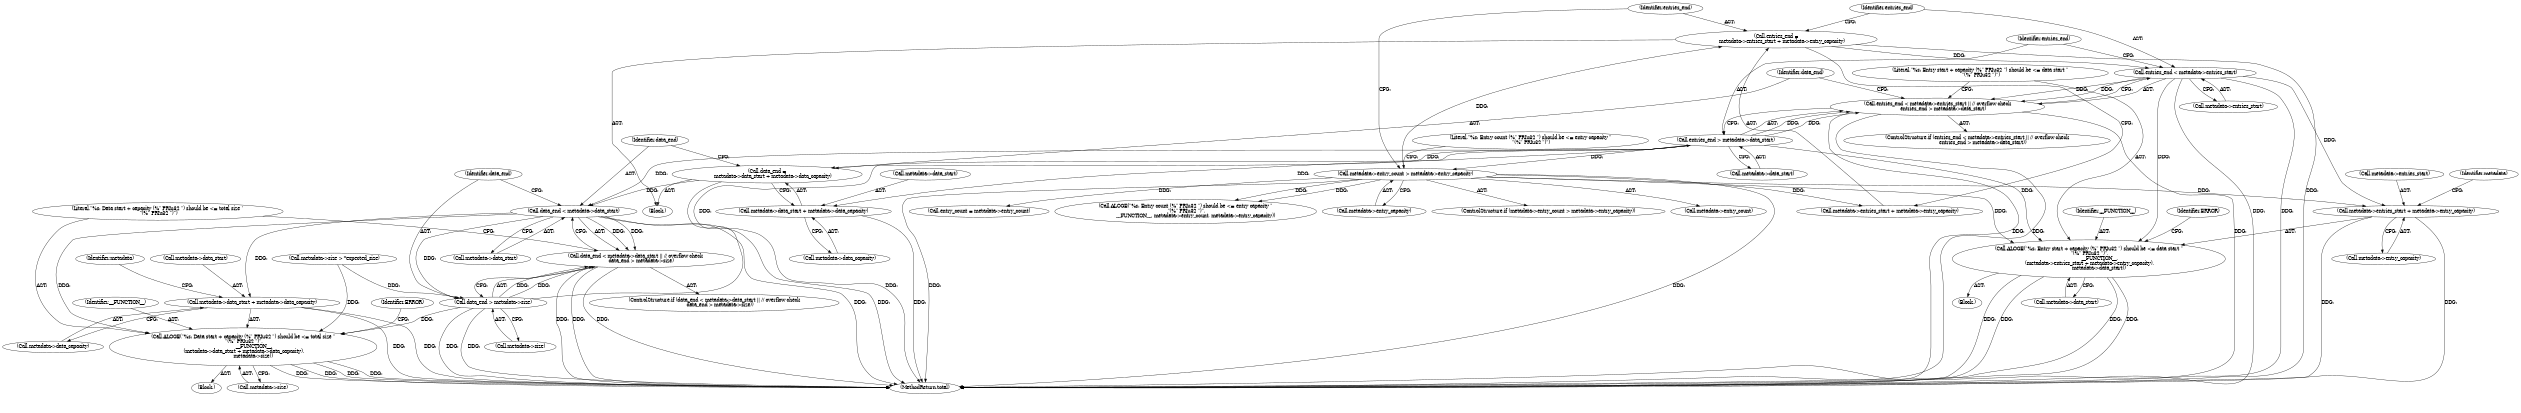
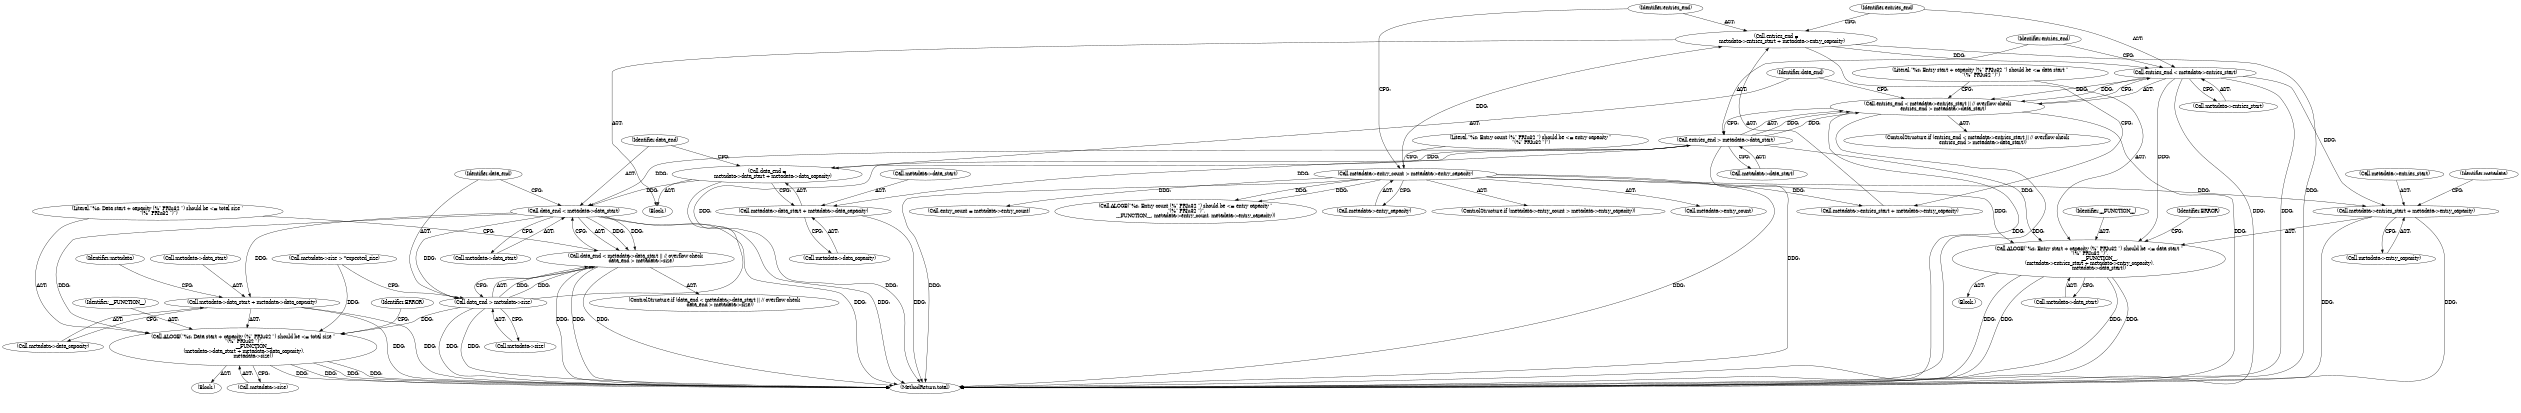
  digraph {
    n1 [label="(Call,entries_end =\n        metadata->entries_start + metadata->entry_capacity)"]
    n2 [label="(Call,entries_end < metadata->entries_start)"]
    n3 [label="(Call,metadata->entries_start + metadata->entry_capacity)"]
    n4 [label="(MethodReturn,total)"]
    n5 [label="(Block,)"]
    n6 [label="(Call,ALOGE(\"%s: Entry start + capacity (%\" PRIu32 \") should be <= data start \"\n \"(%\" PRIu32 \")\",\n               __FUNCTION__,\n (metadata->entries_start + metadata->entry_capacity),\n              metadata->data_start))"]
    n7 [label="(Call,metadata->entries_start + metadata->entry_capacity)"]
    n8 [label="(Call,entries_end < metadata->entries_start || // overflow check\n        entries_end > metadata->data_start)"]
    n9 [label="(Call,metadata->entries_start)"]
    n10 [label="(Call,metadata->entry_count > metadata->entry_capacity)"]
    n11 [label="(Call,entry_count = metadata->entry_count)"]
    n12 [label="(Call,ALOGE(\"%s: Entry count (%\" PRIu32 \") should be <= entry capacity \"\n \"(%\" PRIu32 \")\",\n              __FUNCTION__, metadata->entry_count, metadata->entry_capacity))"]
    n13 [label="(Call,metadata->entry_capacity)"]
    n14 [label="(ControlStructure,if (metadata->entry_count > metadata->entry_capacity))"]
    n15 [label="(Call,metadata->entry_count)"]
    n16 [label="(Call,metadata->data_start)"]
    n17 [label="(Block,)"]
    n18 [label="(Call,metadata->entry_capacity)"]
    n19 [label="(Call,entries_end > metadata->data_start)"]
    n20 [label="(ControlStructure,if (entries_end < metadata->entries_start || // overflow check\n        entries_end > metadata->data_start))"]
    n21 [label="(Call,data_end =\n        metadata->data_start + metadata->data_capacity)"]
    n22 [label="(Call,data_end < metadata->data_start)"]
    n23 [label="(Call,metadata->data_start + metadata->data_capacity)"]
    n24 [label="(Call,metadata->data_start)"]
    n25 [label="(Call,data_end < metadata->data_start || // overflow check\n        data_end > metadata->size)"]
    n26 [label="(Call,data_end > metadata->size)"]
    n27 [label="(Call,ALOGE(\"%s: Data start + capacity (%\" PRIu32 \") should be <= total size \"\n \"(%\" PRIu32 \")\",\n               __FUNCTION__,\n (metadata->data_start + metadata->data_capacity),\n              metadata->size))"]
    n28 [label="(Call,metadata->data_start + metadata->data_capacity)"]
    n29 [label="(Call,metadata->data_start)"]
    n30 [label="(Call,metadata->data_capacity)"]
    n31 [label="(ControlStructure,if (data_end < metadata->data_start || // overflow check\n        data_end > metadata->size))"]
    n32 [label="(Call,metadata->size)"]
    n33 [label="(Block,)"]
    n34 [label="(Call,metadata->size)"]
    n35 [label="(Call,metadata->data_capacity)"]
    n36 [label="(Literal,\"%s: Entry count (%\" PRIu32 \") should be <= entry capacity \"\n \"(%\" PRIu32 \")\")"]
    n37 [label="(Call,metadata->size > *expected_size)"]
    n38 [label="(Call,metadata->data_start)"]
    n39 [label="(Literal,\"%s: Entry start + capacity (%\" PRIu32 \") should be <= data start \"\n \"(%\" PRIu32 \")\")"]
    n40 [label="(Identifier,__FUNCTION__)"]
    n41 [label="(Identifier,data_end)"]
    n42 [label="(Identifier,entries_end)"]
    n43 [label="(Identifier,ERROR)"]
    n44 [label="(Identifier,__FUNCTION__)"]
    n45 [label="(Literal,\"%s: Data start + capacity (%\" PRIu32 \") should be <= total size \"\n \"(%\" PRIu32 \")\")"]
    n46 [label="(Identifier,metadata)"]
    n47 [label="(Call,metadata->data_start)"]
    n48 [label="(Call,metadata->entries_start)"]
    n49 [label="(Identifier,entries_end)"]
    n50 [label="(Identifier,entries_end)"]
    n51 [label="(Identifier,metadata)"]
    n52 [label="(Identifier,data_end)"]
    n53 [label="(Identifier,data_end)"]
    n54 [label="(Identifier,ERROR)"]
    n1 -> n2 [label="DDG: "]
    n1 -> n3 [label="CFG: "]
    n1 -> n4 [label="DDG: "]
    n1 -> n5 [label="AST: "]
    n2 -> n4 [label="DDG: "]
    n2 -> n4 [label="DDG: "]
    n2 -> n6 [label="DDG: "]
    n2 -> n7 [label="DDG: "]
    n2 -> n8 [label="AST: "]
    n2 -> n8 [label="DDG: "]
    n2 -> n8 [label="DDG: "]
    n2 -> n9 [label="CFG: "]
    n3 -> n1 [label="AST: "]
    n6 -> n4 [label="DDG: "]
    n6 -> n4 [label="DDG: "]
    n6 -> n4 [label="DDG: "]
    n6 -> n4 [label="DDG: "]
    n6 -> n16 [label="CFG: "]
    n6 -> n17 [label="AST: "]
    n7 -> n4 [label="DDG: "]
    n7 -> n4 [label="DDG: "]
    n7 -> n6 [label="AST: "]
    n7 -> n18 [label="CFG: "]
    n8 -> n2 [label="CFG: "]
    n8 -> n4 [label="DDG: "]
    n8 -> n4 [label="DDG: "]
    n8 -> n4 [label="DDG: "]
    n8 -> n19 [label="CFG: "]
    n8 -> n20 [label="AST: "]
    n9 -> n2 [label="AST: "]
    n10 -> n1 [label="DDG: "]
    n10 -> n3 [label="DDG: "]
    n10 -> n4 [label="DDG: "]
    n10 -> n4 [label="DDG: "]
    n10 -> n6 [label="DDG: "]
    n10 -> n7 [label="DDG: "]
    n10 -> n11 [label="DDG: "]
    n10 -> n12 [label="DDG: "]
    n10 -> n12 [label="DDG: "]
    n10 -> n13 [label="CFG: "]
    n10 -> n14 [label="AST: "]
    n10 -> n15 [label="AST: "]
    n13 -> n10 [label="AST: "]
    n16 -> n6 [label="AST: "]
    n18 -> n7 [label="AST: "]
-   n19 -> n10 [label="DDG: "]
+   n19 -> n4 [label="DDG: "]
    n19 -> n6 [label="DDG: "]
    n19 -> n8 [label="AST: "]
    n19 -> n8 [label="DDG: "]
    n19 -> n8 [label="DDG: "]
    n19 -> n21 [label="DDG: "]
    n19 -> n22 [label="DDG: "]
    n19 -> n23 [label="DDG: "]
    n19 -> n24 [label="CFG: "]
    n21 -> n4 [label="DDG: "]
    n21 -> n5 [label="AST: "]
    n21 -> n22 [label="DDG: "]
    n21 -> n23 [label="CFG: "]
    n22 -> n4 [label="DDG: "]
    n22 -> n4 [label="DDG: "]
    n22 -> n25 [label="AST: "]
    n22 -> n25 [label="DDG: "]
    n22 -> n25 [label="DDG: "]
    n22 -> n26 [label="DDG: "]
    n22 -> n27 [label="DDG: "]
    n22 -> n28 [label="DDG: "]
    n22 -> n29 [label="CFG: "]
    n23 -> n4 [label="DDG: "]
    n23 -> n21 [label="AST: "]
    n23 -> n30 [label="CFG: "]
    n24 -> n19 [label="AST: "]
    n25 -> n4 [label="DDG: "]
    n25 -> n4 [label="DDG: "]
    n25 -> n4 [label="DDG: "]
    n25 -> n22 [label="CFG: "]
    n25 -> n26 [label="CFG: "]
    n25 -> n31 [label="AST: "]
    n26 -> n4 [label="DDG: "]
    n26 -> n4 [label="DDG: "]
    n26 -> n19 [label="DDG: "]
    n26 -> n25 [label="AST: "]
    n26 -> n25 [label="DDG: "]
    n26 -> n25 [label="DDG: "]
    n26 -> n27 [label="DDG: "]
    n26 -> n32 [label="CFG: "]
    n27 -> n4 [label="DDG: "]
    n27 -> n4 [label="DDG: "]
    n27 -> n4 [label="DDG: "]
    n27 -> n4 [label="DDG: "]
    n27 -> n33 [label="AST: "]
    n27 -> n34 [label="CFG: "]
    n28 -> n4 [label="DDG: "]
    n28 -> n4 [label="DDG: "]
    n28 -> n27 [label="AST: "]
    n28 -> n35 [label="CFG: "]
    n29 -> n22 [label="AST: "]
    n30 -> n23 [label="AST: "]
    n32 -> n26 [label="AST: "]
    n34 -> n27 [label="AST: "]
    n35 -> n28 [label="AST: "]
    n36 -> n10 [label="CFG: "]
-   n37 -> n26 [label="DDG: "]
+   n37 -> n26 [label="CFG: "]
    n37 -> n27 [label="DDG: "]
    n38 -> n23 [label="AST: "]
    n39 -> n6 [label="AST: "]
    n39 -> n8 [label="CFG: "]
    n40 -> n27 [label="AST: "]
    n41 -> n8 [label="CFG: "]
    n41 -> n21 [label="AST: "]
    n42 -> n2 [label="CFG: "]
    n42 -> n19 [label="AST: "]
    n43 -> n6 [label="CFG: "]
    n44 -> n6 [label="AST: "]
    n45 -> n25 [label="CFG: "]
    n45 -> n27 [label="AST: "]
    n46 -> n28 [label="CFG: "]
    n47 -> n28 [label="AST: "]
    n48 -> n7 [label="AST: "]
    n49 -> n1 [label="CFG: "]
    n49 -> n2 [label="AST: "]
    n50 -> n1 [label="AST: "]
    n50 -> n10 [label="CFG: "]
    n51 -> n7 [label="CFG: "]
    n52 -> n22 [label="CFG: "]
    n52 -> n26 [label="AST: "]
    n53 -> n21 [label="CFG: "]
    n53 -> n22 [label="AST: "]
    n54 -> n27 [label="CFG: "]
  }
